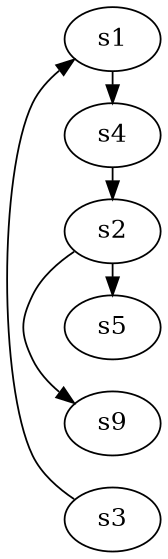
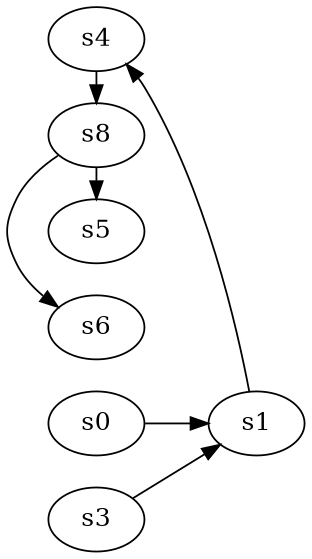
  digraph {
    rankdir=LR
    node [player=1]
    s1 [player=0]
+   s0
    s4
    s5 [player=0]
-   s2
-   s6 [label=s9]
+   s2 [label=s8]
+   s6
    s3
    s1 -> s4 [constraint="!(time % 3 == 0)"]
+   s0 -> s1
    s4 -> s2 [constraint="time % 2 == 0"]
    s2 -> s5 [constraint="!(time % 4 == 0)"]
    s2 -> s6 [constraint="time == 12"]
    s3 -> s1 [constraint="time == 1 || time == 7 || time == 8 || time == 11"]
  }
